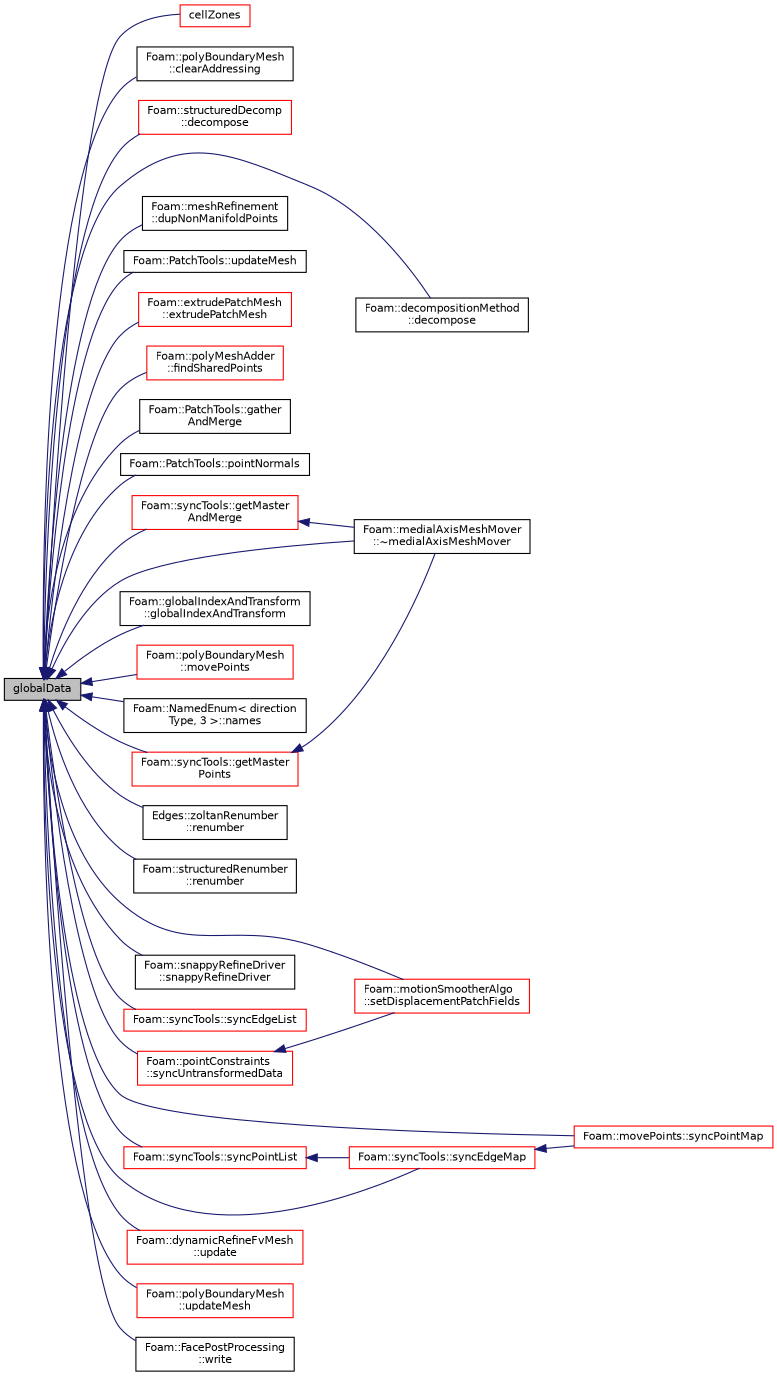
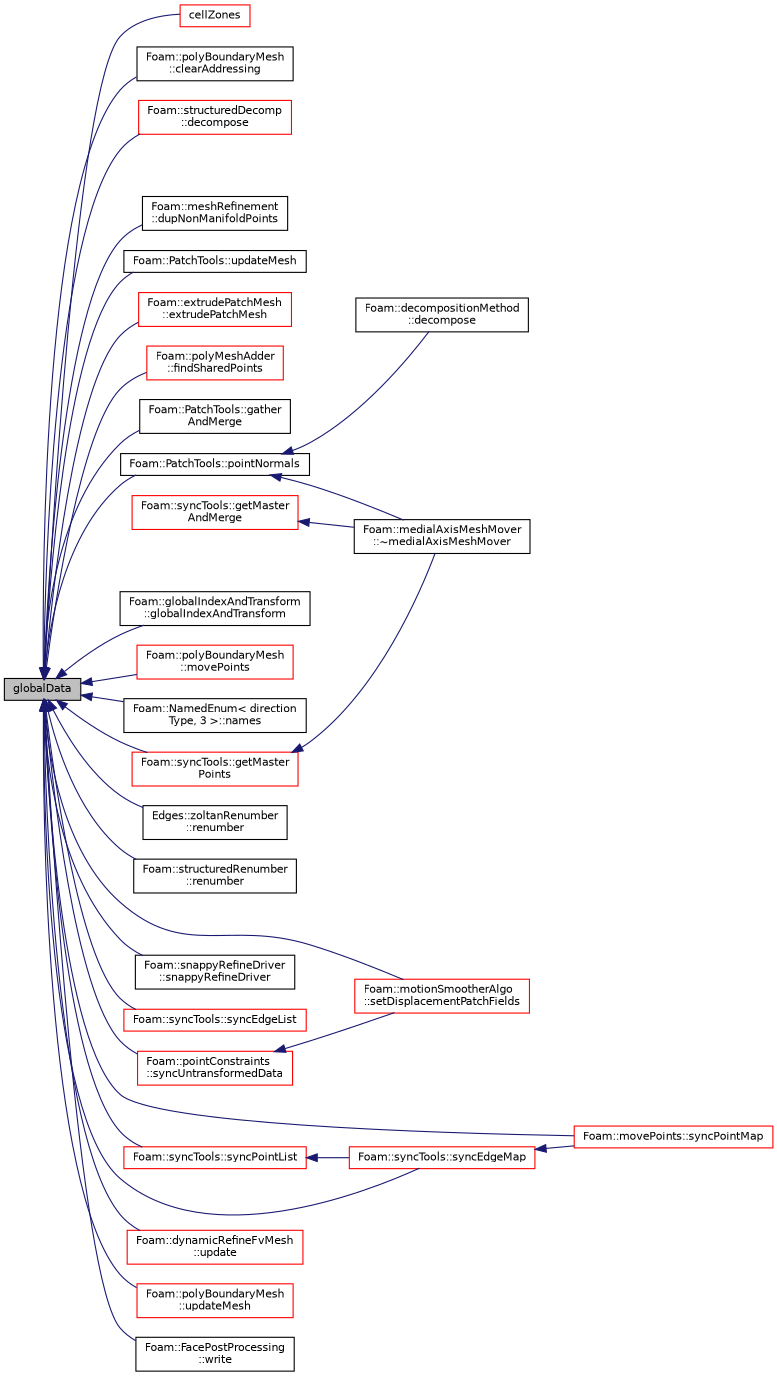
  digraph {
    rankdir=LR
    node [color=red fontname=Helvetica fontsize=10 shape=record]
    edge [color=midnightblue dir=back fontname=Helvetica fontsize=10 labelfontname=Helvetica labelfontsize=10 style=solid]
    n1 [color=black fillcolor=grey75 fontcolor=black height=0.2 label=globalData style=filled width=0.4]
    n2 [height=0.2 label=cellZones width=0.4]
    n3 [color=black height=0.2 label="Foam::polyBoundaryMesh\l::clearAddressing" width=0.4]
    n4 [height=0.2 label="Foam::structuredDecomp\l::decompose" width=0.4]
    n5 [color=black height=0.2 label="Foam::decompositionMethod\l::decompose" width=0.4]
    n6 [color=black height=0.2 label="Foam::meshRefinement\l::dupNonManifoldPoints" width=0.4]
    n7 [color=black height=0.2 label="Foam::PatchTools::updateMesh" width=0.4]
    n8 [height=0.2 label="Foam::extrudePatchMesh\l::extrudePatchMesh" width=0.4]
    n9 [height=0.2 label="Foam::polyMeshAdder\l::findSharedPoints" width=0.4]
    n10 [color=black height=0.2 label="Foam::PatchTools::gather\lAndMerge" width=0.4]
    n11 [height=0.2 label="Foam::syncTools::getMaster\lAndMerge" width=0.4]
    n12 [color=black height=0.2 label="Foam::medialAxisMeshMover\l::~medialAxisMeshMover" width=0.4]
    n13 [height=0.2 label="Foam::syncTools::getMaster\lPoints" width=0.4]
    n14 [color=black height=0.2 label="Foam::globalIndexAndTransform\l::globalIndexAndTransform" width=0.4]
    n15 [height=0.2 label="Foam::polyBoundaryMesh\l::movePoints" width=0.4]
    n16 [color=black height=0.2 label="Foam::NamedEnum\< direction\lType, 3 \>::names" width=0.4]
    n17 [color=black height=0.2 label="Foam::PatchTools::pointNormals" width=0.4]
    n18 [color=black height=0.2 label="Edges::zoltanRenumber\l::renumber" width=0.4]
    n19 [color=black height=0.2 label="Foam::structuredRenumber\l::renumber" width=0.4]
    n20 [height=0.2 label="Foam::motionSmootherAlgo\l::setDisplacementPatchFields" width=0.4]
    n21 [color=black height=0.2 label="Foam::snappyRefineDriver\l::snappyRefineDriver" width=0.4]
    n22 [height=0.2 label="Foam::syncTools::syncEdgeList" width=0.4]
    n23 [height=0.2 label="Foam::syncTools::syncEdgeMap" width=0.4]
    n24 [height=0.2 label="Foam::movePoints::syncPointMap" width=0.4]
    n25 [height=0.2 label="Foam::syncTools::syncPointList" width=0.4]
    n26 [height=0.2 label="Foam::pointConstraints\l::syncUntransformedData" width=0.4]
    n27 [height=0.2 label="Foam::dynamicRefineFvMesh\l::update" width=0.4]
    n28 [height=0.2 label="Foam::polyBoundaryMesh\l::updateMesh" width=0.4]
    n29 [color=black height=0.2 label="Foam::FacePostProcessing\l::write" width=0.4]
    n1 -> n2
    n1 -> n3
    n1 -> n4
-   n1 -> n5
+   n17 -> n5
    n1 -> n6
    n1 -> n7
    n1 -> n8
    n1 -> n9
    n1 -> n10
-   n1 -> n11
-   n1 -> n12
+   n17 -> n12
    n1 -> n13
    n1 -> n14
    n1 -> n15
    n1 -> n16
    n1 -> n17
    n1 -> n18
    n1 -> n19
    n1 -> n20
    n1 -> n21
    n1 -> n22
    n1 -> n23
    n1 -> n24
    n1 -> n25
    n1 -> n26
    n1 -> n27
    n1 -> n28
    n1 -> n29
    n11 -> n12
    n13 -> n12
    n23 -> n24
    n25 -> n23
    n26 -> n20
  }
